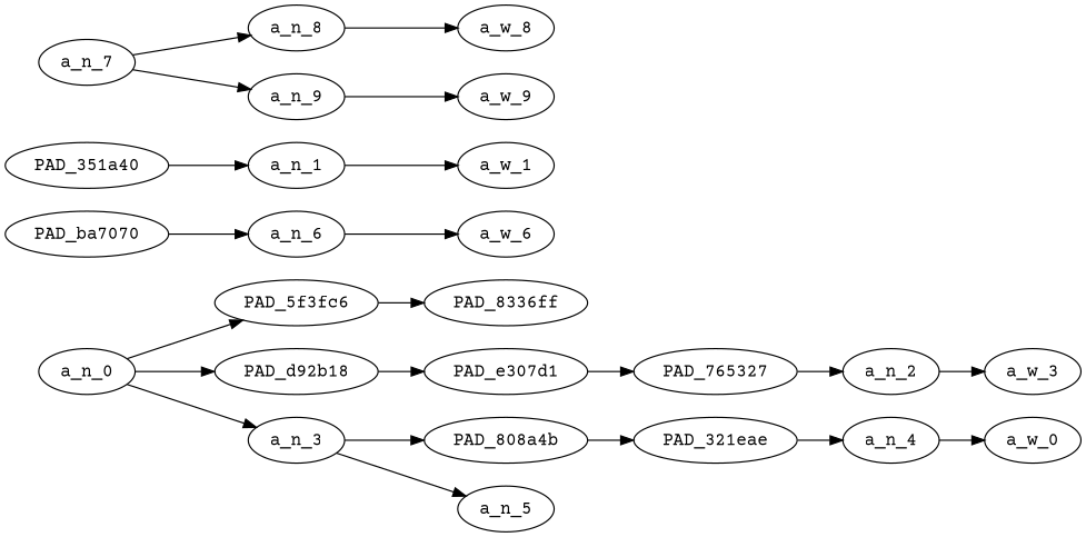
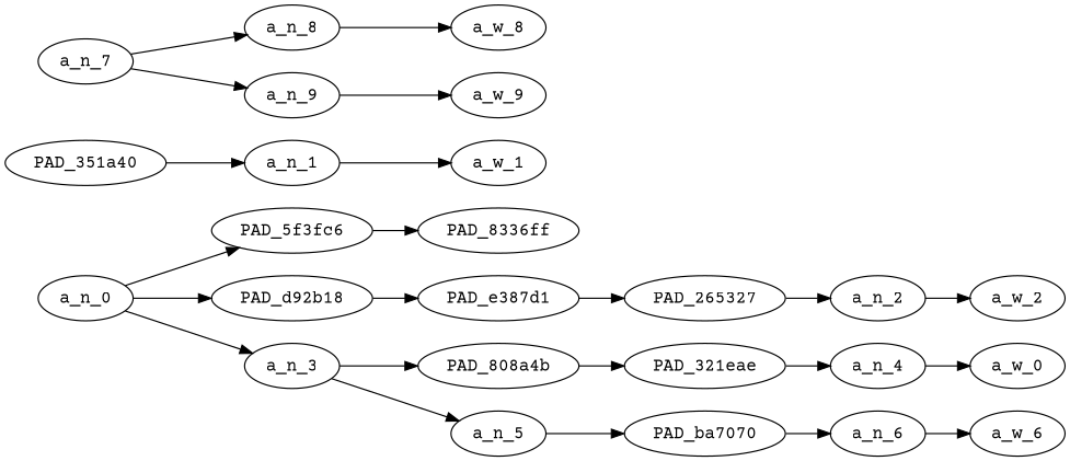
  strict digraph {
    fontname="Courier Prime"
    rankdir=LR
    node [div_dir=1 fontname="Courier Prime" index=0 level=1 text_span="[0]" value=0.06650656]
    edge [fontname="Courier Prime"]
    a_n_0 [level=5 text_span="[0, 1, 2, 3, 4, 5]" value=1.00000003]
    PAD_5f3fc6 [level=4]
    PAD_d92b18 [index=1 level=4 text_span="[1]" value=0.07992383]
    a_n_3 [index=2 level=4 text_span="[2, 3, 4, 5]" value=0.85124700]
    PAD_8336ff [level=3]
-   PAD_e307d1 [index=1 level=3 text_span="[1]" value=0.07992383]
+   PAD_e307d1 [index=1 level=3 text_span="[1]" value=0.07992383 label=PAD_e387d1]
    PAD_808a4b [index=2 level=3 text_span="[2]" value=0.08102636]
    a_n_5 [index=3 level=3 text_span="[3, 4, 5]" value=0.76798190]
-   PAD_265327 [index=1 level=2 text_span="[1]" value=0.07992383 label=PAD_765327]
+   PAD_265327 [index=1 level=2 text_span="[1]" value=0.07992383]
    PAD_321eae [index=2 level=2 text_span="[2]" value=0.08102636]
    PAD_ba7070 [div_dir=-1 index=3 level=2 text_span="[3]" value=0.08214354]
    PAD_351a40 [level=2]
    a_n_1
    a_w_1 [div_dir=0 level=0 value=are]
    a_n_2 [index=1 text_span="[1]" value=0.07992383]
-   a_w_2 [div_dir=0 index=1 level=0 text_span="[1]" value=you label=a_w_3]
+   a_w_2 [div_dir=0 index=1 level=0 text_span="[1]" value=you]
    a_n_4 [index=2 text_span="[2]" value=0.08102636]
    a_n_6 [div_dir=-1 index=3 text_span="[3]" value=0.08214354]
    a_n_7 [index=4 level=2 text_span="[4, 5]" value=0.68348341]
    a_n_8 [index=4 text_span="[4]" value=0.19178598]
    a_n_9 [index=5 text_span="[5]" value=0.48903580]
    n22 [div_dir=0 index=2 label=a_w_0 level=0 text_span="[2]" value=talking]
    a_w_6 [div_dir=0 index=3 level=0 text_span="[3]" value=about]
    a_w_8 [div_dir=0 index=4 level=0 text_span="[4]" value=sand]
    a_w_9 [div_dir=0 index=5 level=0 text_span="[5]" value=niggers]
    a_n_0 -> PAD_5f3fc6
    a_n_0 -> PAD_d92b18
    a_n_0 -> a_n_3
    PAD_5f3fc6 -> PAD_8336ff
    PAD_d92b18 -> PAD_e307d1
    a_n_3 -> PAD_808a4b
    a_n_3 -> a_n_5
    PAD_e307d1 -> PAD_265327
    PAD_808a4b -> PAD_321eae
+   a_n_5 -> PAD_ba7070
    PAD_265327 -> a_n_2
    PAD_321eae -> a_n_4
    PAD_ba7070 -> a_n_6
    PAD_351a40 -> a_n_1
    a_n_1 -> a_w_1
    a_n_2 -> a_w_2
    a_n_4 -> n22
    a_n_6 -> a_w_6
    a_n_7 -> a_n_8
    a_n_7 -> a_n_9
    a_n_8 -> a_w_8
    a_n_9 -> a_w_9
  }
